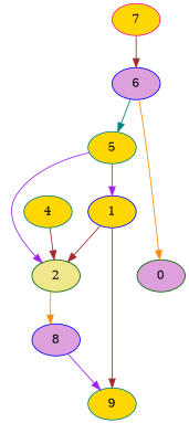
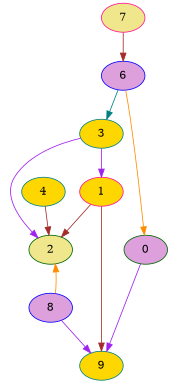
  digraph {
    node [color=teal fillcolor=gold style=filled]
    edge [color=brown]
-   1 [color=blue]
+   1 [color=deeppink]
    2 [color=darkgreen fillcolor=khaki]
    9
-   5
-   7 [color=deeppink]
+   5 [label=3]
+   7 [color=deeppink fillcolor=khaki]
    6 [color=blue fillcolor=plum]
    n7 [color=darkgreen fillcolor=plum label=0]
    4
    8 [color=blue fillcolor=plum]
    1 -> 2
    1 -> 9
    5 -> 1 [color=purple]
    5 -> 2 [color=purple]
    7 -> 6
    6 -> 5 [color=teal]
    6 -> n7 [color=darkorange]
+   n7 -> 9 [color=purple]
    4 -> 2
-   2 -> 8 [color=darkorange]
+   8 -> 2 [color=darkorange]
    8 -> 9 [color=purple]
  }
